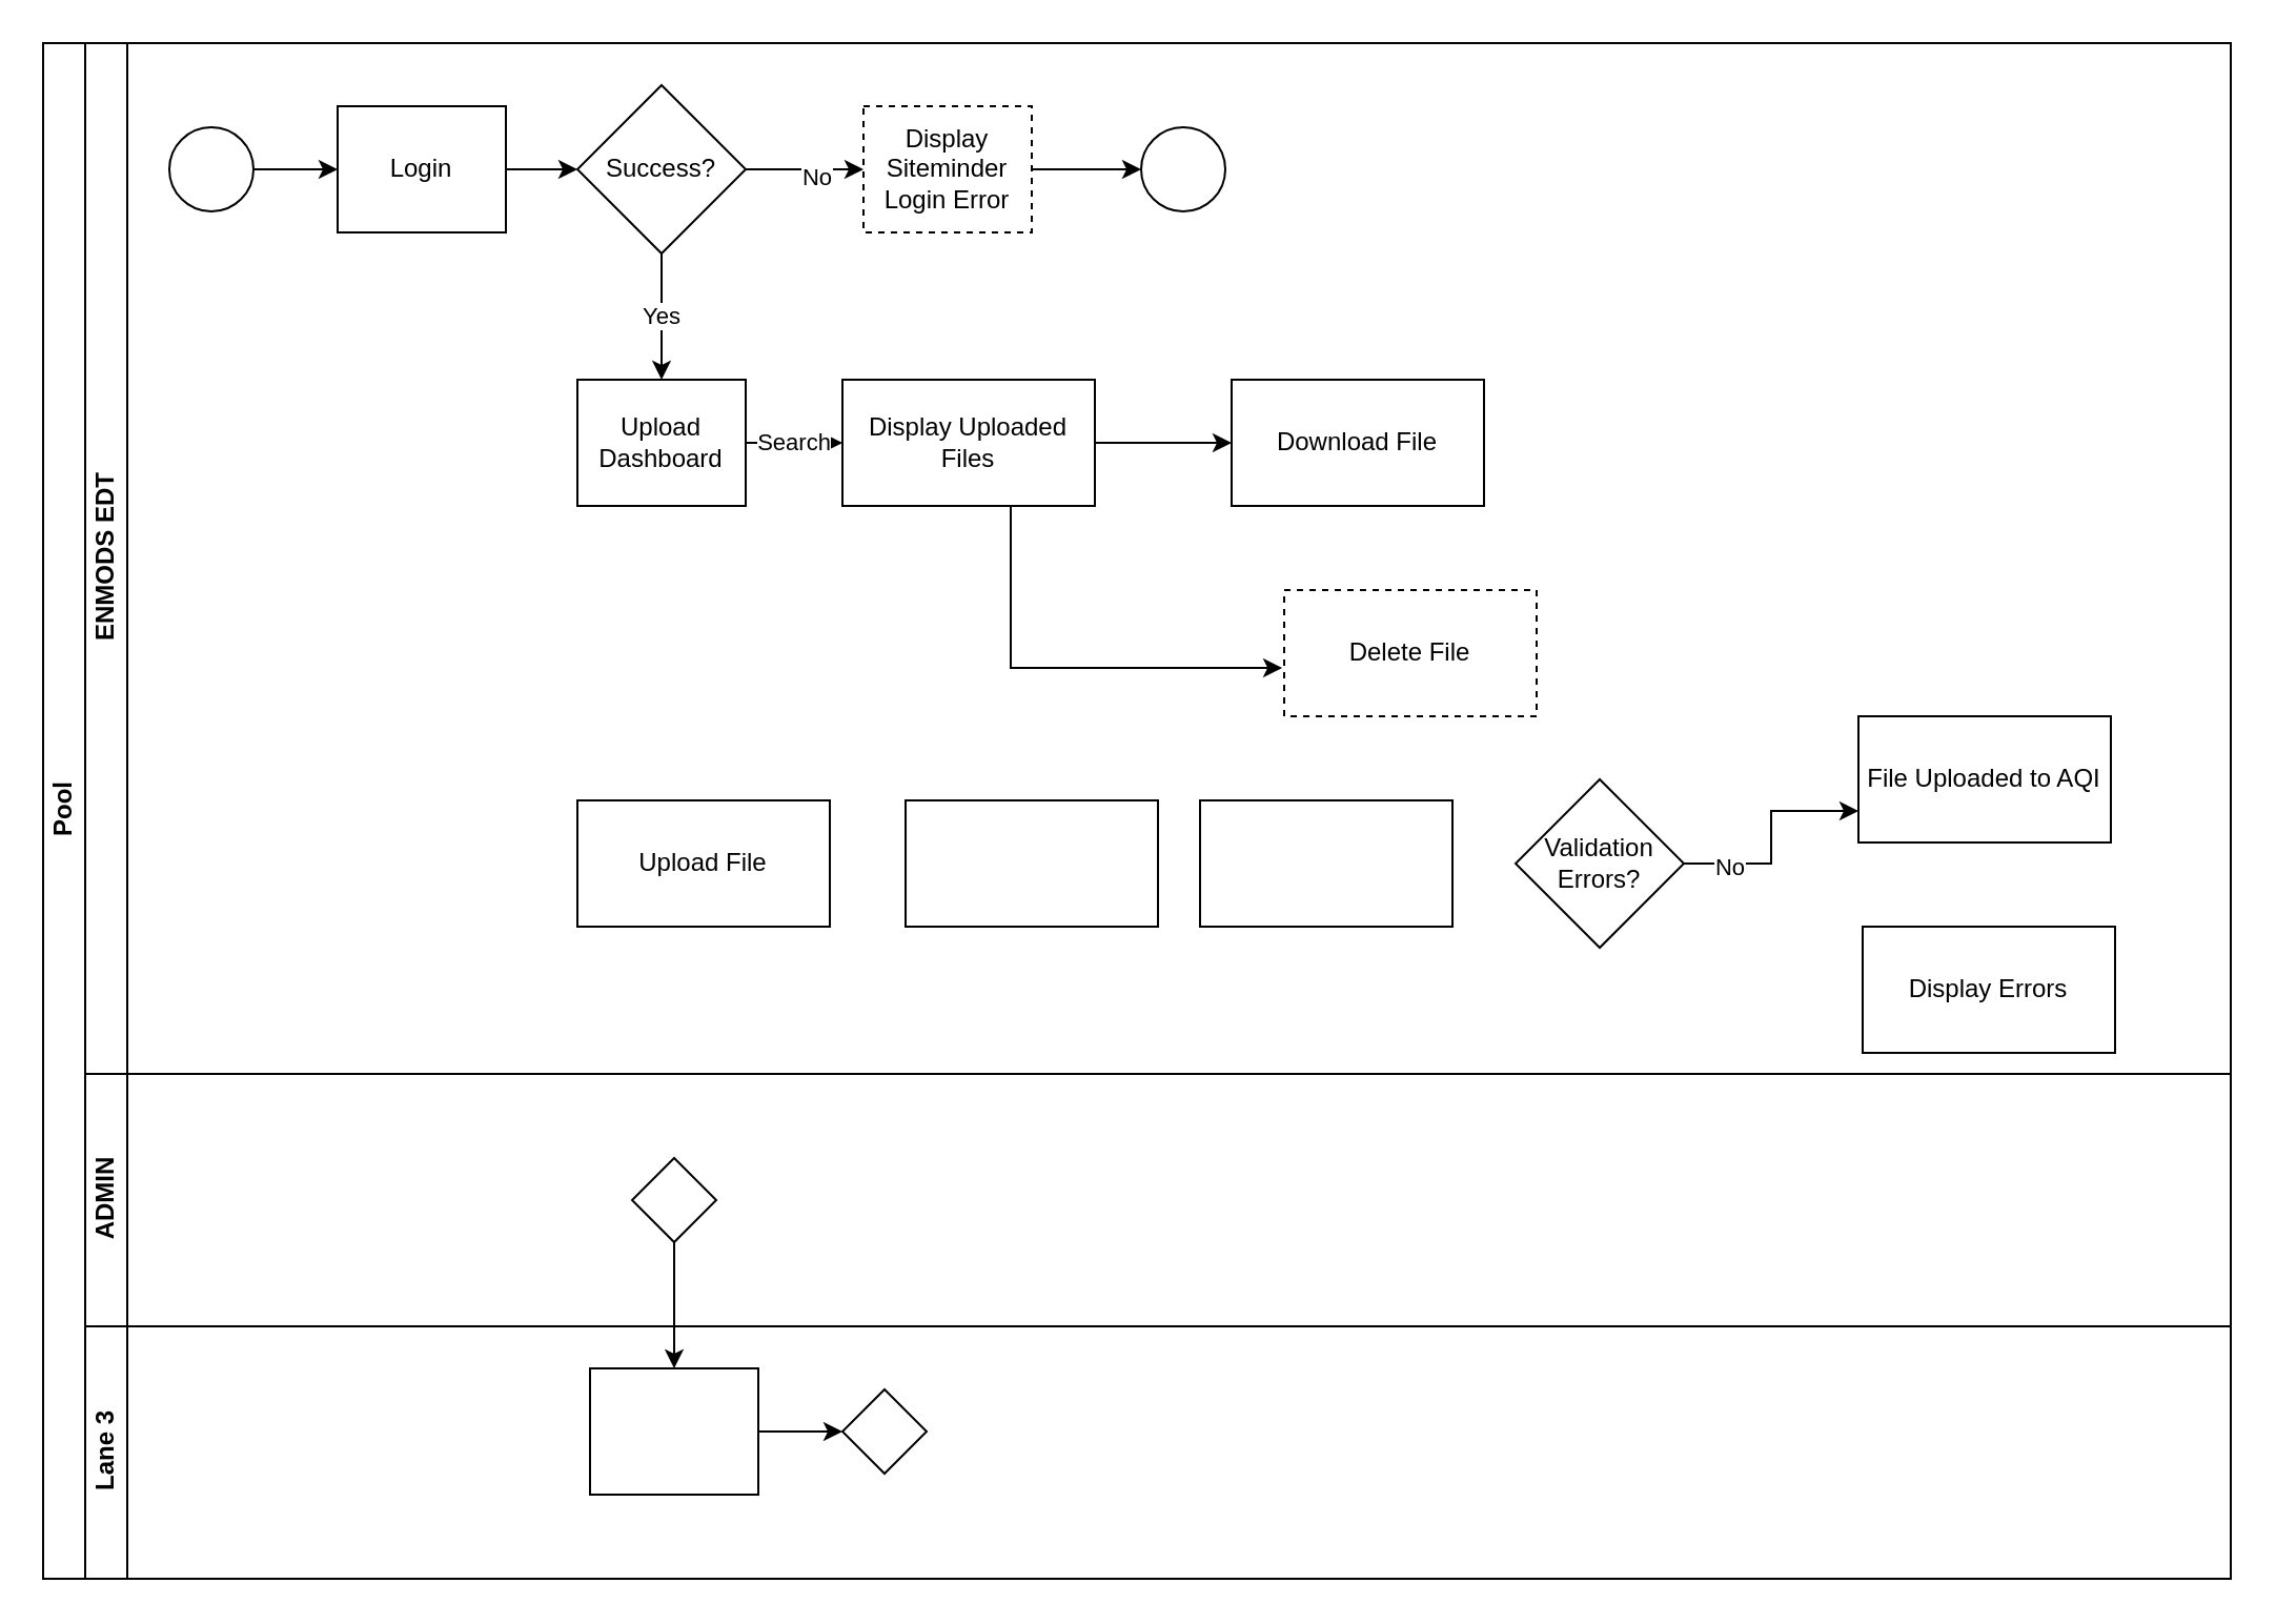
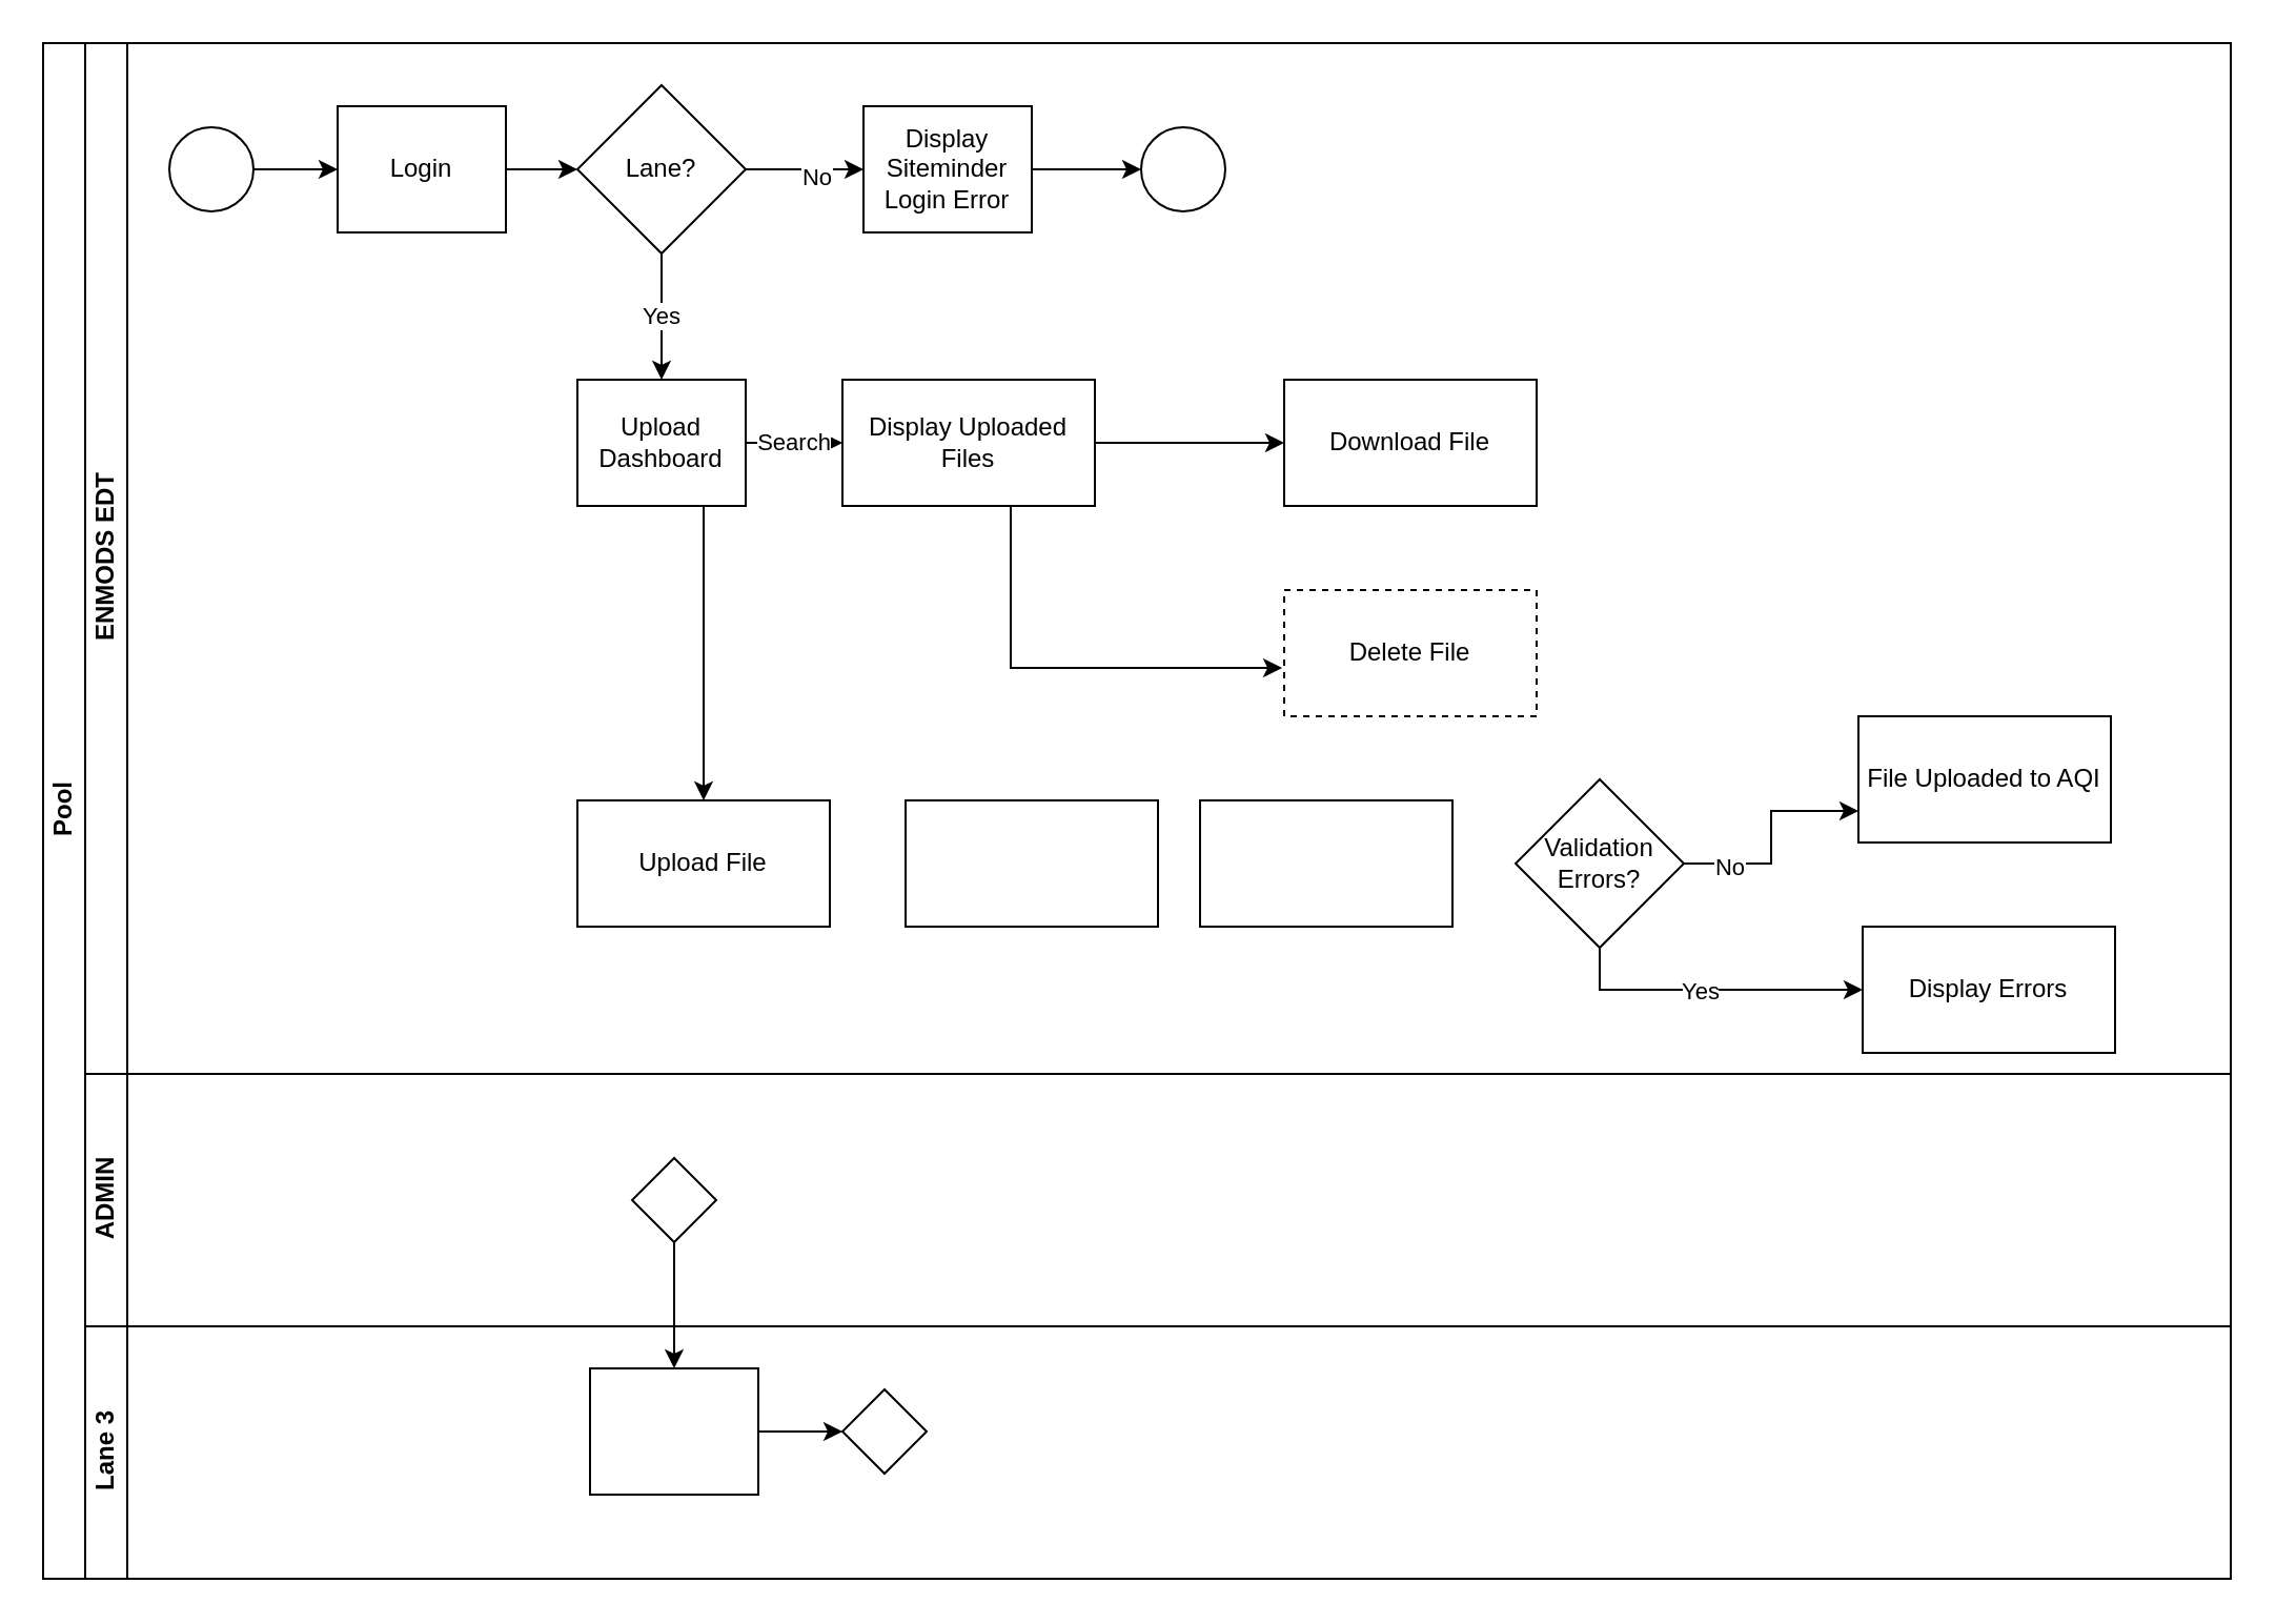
  <mxCell id="0" />
  <mxCell id="1" parent="0" />
  <mxCell id="2" value="Pool" style="swimlane;html=1;childLayout=stackLayout;resizeParent=1;resizeParentMax=0;horizontal=0;startSize=20;horizontalStack=0;" parent="1" vertex="1"><mxGeometry x="20" y="20" width="1040" height="730" as="geometry" /></mxCell>
  <mxCell id="3" style="edgeStyle=orthogonalEdgeStyle;rounded=0;orthogonalLoop=1;jettySize=auto;html=1;endArrow=classic;endFill=1;" parent="2" source="35" target="38" edge="1"><mxGeometry relative="1" as="geometry" /></mxCell>
  <mxCell id="4" value="ENMODS EDT" style="swimlane;html=1;startSize=20;horizontal=0;" parent="2" vertex="1"><mxGeometry x="20" width="1020" height="490" as="geometry" /></mxCell>
  <mxCell id="5" value="" style="edgeStyle=orthogonalEdgeStyle;rounded=0;orthogonalLoop=1;jettySize=auto;html=1;" parent="4" source="6" target="8" edge="1"><mxGeometry relative="1" as="geometry" /></mxCell>
  <mxCell id="6" value="" style="ellipse;whiteSpace=wrap;html=1;" parent="4" vertex="1"><mxGeometry x="40" y="40" width="40" height="40" as="geometry" /></mxCell>
  <mxCell id="7" style="edgeStyle=orthogonalEdgeStyle;rounded=0;orthogonalLoop=1;jettySize=auto;html=1;entryX=0;entryY=0.5;entryDx=0;entryDy=0;" edge="1" parent="4" source="8" target="15"><mxGeometry relative="1" as="geometry" /></mxCell>
  <mxCell id="8" value="Login" style="rounded=0;whiteSpace=wrap;html=1;fontFamily=Helvetica;fontSize=12;fontColor=#000000;align=center;" parent="4" vertex="1"><mxGeometry x="120" y="30" width="80" height="60" as="geometry" /></mxCell>
  <mxCell id="9" value="" style="edgeStyle=orthogonalEdgeStyle;rounded=0;orthogonalLoop=1;jettySize=auto;html=1;endArrow=classic;endFill=1;" parent="4" source="10" target="11" edge="1"><mxGeometry relative="1" as="geometry" /></mxCell>
- <mxCell id="10" value="Display Siteminder Login Error" style="rounded=0;whiteSpace=wrap;html=1;fontFamily=Helvetica;fontSize=12;fontColor=#000000;align=center;dashed=1;" parent="4" vertex="1"><mxGeometry x="370" y="30" width="80" height="60" as="geometry" /></mxCell>
+ <mxCell id="10" value="Display Siteminder Login Error" style="rounded=0;whiteSpace=wrap;html=1;fontFamily=Helvetica;fontSize=12;fontColor=#000000;align=center;" parent="4" vertex="1"><mxGeometry x="370" y="30" width="80" height="60" as="geometry" /></mxCell>
  <mxCell id="11" value="" style="ellipse;whiteSpace=wrap;html=1;" parent="4" vertex="1"><mxGeometry x="502" y="40" width="40" height="40" as="geometry" /></mxCell>
  <mxCell id="12" style="edgeStyle=orthogonalEdgeStyle;rounded=0;orthogonalLoop=1;jettySize=auto;html=1;entryX=0;entryY=0.5;entryDx=0;entryDy=0;" edge="1" parent="4" source="15" target="10"><mxGeometry relative="1" as="geometry" /></mxCell>
  <mxCell id="13" value="No" style="edgeLabel;html=1;align=center;verticalAlign=middle;resizable=0;points=[];" vertex="1" connectable="0" parent="12"><mxGeometry x="0.179" y="-3" relative="1" as="geometry"><mxPoint as="offset" /></mxGeometry></mxCell>
  <mxCell id="14" value="Yes" style="edgeStyle=orthogonalEdgeStyle;rounded=0;orthogonalLoop=1;jettySize=auto;html=1;" edge="1" parent="4" source="15" target="18"><mxGeometry relative="1" as="geometry" /></mxCell>
- <mxCell id="15" value="Success?" style="rhombus;whiteSpace=wrap;html=1;" vertex="1" parent="4"><mxGeometry x="234" y="20" width="80" height="80" as="geometry" /></mxCell>
+ <mxCell id="15" value="Lane?" style="rhombus;whiteSpace=wrap;html=1;" vertex="1" parent="4"><mxGeometry x="234" y="20" width="80" height="80" as="geometry" /></mxCell>
  <mxCell id="16" value="Search" style="edgeStyle=orthogonalEdgeStyle;rounded=0;orthogonalLoop=1;jettySize=auto;html=1;entryX=0;entryY=0.5;entryDx=0;entryDy=0;" edge="1" parent="4" source="18" target="20"><mxGeometry relative="1" as="geometry" /></mxCell>
+ <mxCell id="17" style="edgeStyle=orthogonalEdgeStyle;rounded=0;orthogonalLoop=1;jettySize=auto;html=1;exitX=0.75;exitY=1;exitDx=0;exitDy=0;" edge="1" parent="4" source="18" target="24"><mxGeometry relative="1" as="geometry" /></mxCell>
  <mxCell id="18" value="Upload Dashboard" style="rounded=0;whiteSpace=wrap;html=1;fontFamily=Helvetica;fontSize=12;fontColor=#000000;align=center;" parent="4" vertex="1"><mxGeometry x="234" y="160" width="80" height="60" as="geometry" /></mxCell>
  <mxCell id="19" style="edgeStyle=orthogonalEdgeStyle;rounded=0;orthogonalLoop=1;jettySize=auto;html=1;entryX=0;entryY=0.5;entryDx=0;entryDy=0;" edge="1" parent="4" source="20" target="22"><mxGeometry relative="1" as="geometry" /></mxCell>
  <mxCell id="20" value="Display Uploaded Files" style="rounded=0;whiteSpace=wrap;html=1;" vertex="1" parent="4"><mxGeometry x="360" y="160" width="120" height="60" as="geometry" /></mxCell>
  <mxCell id="21" value="Delete File" style="rounded=0;whiteSpace=wrap;html=1;dashed=1;" vertex="1" parent="4"><mxGeometry x="570" y="260" width="120" height="60" as="geometry" /></mxCell>
- <mxCell id="22" value="Download File" style="rounded=0;whiteSpace=wrap;html=1;" vertex="1" parent="4"><mxGeometry x="545" y="160" width="120" height="60" as="geometry" /></mxCell>
+ <mxCell id="22" value="Download File" style="rounded=0;whiteSpace=wrap;html=1;" vertex="1" parent="4"><mxGeometry x="570" y="160" width="120" height="60" as="geometry" /></mxCell>
  <mxCell id="23" style="edgeStyle=orthogonalEdgeStyle;rounded=0;orthogonalLoop=1;jettySize=auto;html=1;entryX=-0.008;entryY=0.617;entryDx=0;entryDy=0;entryPerimeter=0;" edge="1" parent="4" source="20" target="21"><mxGeometry relative="1" as="geometry"><Array as="points"><mxPoint x="440" y="297" /></Array></mxGeometry></mxCell>
  <mxCell id="24" value="Upload File" style="rounded=0;whiteSpace=wrap;html=1;" vertex="1" parent="4"><mxGeometry x="234" y="360" width="120" height="60" as="geometry" /></mxCell>
  <mxCell id="25" style="edgeStyle=orthogonalEdgeStyle;rounded=0;orthogonalLoop=1;jettySize=auto;html=1;entryX=0;entryY=0.75;entryDx=0;entryDy=0;" edge="1" parent="4" source="29" target="31"><mxGeometry relative="1" as="geometry" /></mxCell>
  <mxCell id="26" value="No" style="edgeLabel;html=1;align=center;verticalAlign=middle;resizable=0;points=[];" vertex="1" connectable="0" parent="25"><mxGeometry x="-0.615" y="-1" relative="1" as="geometry"><mxPoint as="offset" /></mxGeometry></mxCell>
+ <mxCell id="27" style="edgeStyle=orthogonalEdgeStyle;rounded=0;orthogonalLoop=1;jettySize=auto;html=1;" edge="1" parent="4" source="29" target="30"><mxGeometry relative="1" as="geometry"><Array as="points"><mxPoint x="720" y="450" /></Array></mxGeometry></mxCell>
+ <mxCell id="28" value="Yes" style="edgeLabel;html=1;align=center;verticalAlign=middle;resizable=0;points=[];" vertex="1" connectable="0" parent="27"><mxGeometry x="-0.078" relative="1" as="geometry"><mxPoint as="offset" /></mxGeometry></mxCell>
  <mxCell id="29" value="Validation Errors?" style="rhombus;whiteSpace=wrap;html=1;" vertex="1" parent="4"><mxGeometry x="680" y="350" width="80" height="80" as="geometry" /></mxCell>
  <mxCell id="30" value="Display Errors" style="rounded=0;whiteSpace=wrap;html=1;" vertex="1" parent="4"><mxGeometry x="845" y="420" width="120" height="60" as="geometry" /></mxCell>
  <mxCell id="31" value="File Uploaded to AQI" style="rounded=0;whiteSpace=wrap;html=1;" vertex="1" parent="4"><mxGeometry x="843" y="320" width="120" height="60" as="geometry" /></mxCell>
  <mxCell id="32" value="" style="rounded=0;whiteSpace=wrap;html=1;" vertex="1" parent="4"><mxGeometry x="390" y="360" width="120" height="60" as="geometry" /></mxCell>
  <mxCell id="33" value="" style="rounded=0;whiteSpace=wrap;html=1;" vertex="1" parent="4"><mxGeometry x="530" y="360" width="120" height="60" as="geometry" /></mxCell>
  <mxCell id="34" value="ADMIN" style="swimlane;html=1;startSize=20;horizontal=0;" parent="2" vertex="1"><mxGeometry x="20" y="490" width="1020" height="120" as="geometry" /></mxCell>
  <mxCell id="35" value="" style="rhombus;whiteSpace=wrap;html=1;fontFamily=Helvetica;fontSize=12;fontColor=#000000;align=center;" parent="34" vertex="1"><mxGeometry x="260" y="40" width="40" height="40" as="geometry" /></mxCell>
  <mxCell id="36" value="Lane 3" style="swimlane;html=1;startSize=20;horizontal=0;" parent="2" vertex="1"><mxGeometry x="20" y="610" width="1020" height="120" as="geometry" /></mxCell>
  <mxCell id="37" value="" style="edgeStyle=orthogonalEdgeStyle;rounded=0;orthogonalLoop=1;jettySize=auto;html=1;endArrow=classic;endFill=1;" parent="36" source="38" target="39" edge="1"><mxGeometry relative="1" as="geometry" /></mxCell>
  <mxCell id="38" value="" style="rounded=0;whiteSpace=wrap;html=1;fontFamily=Helvetica;fontSize=12;fontColor=#000000;align=center;" parent="36" vertex="1"><mxGeometry x="240" y="20" width="80" height="60" as="geometry" /></mxCell>
  <mxCell id="39" value="" style="rhombus;whiteSpace=wrap;html=1;fontFamily=Helvetica;fontSize=12;fontColor=#000000;align=center;" parent="36" vertex="1"><mxGeometry x="360" y="30" width="40" height="40" as="geometry" /></mxCell>
